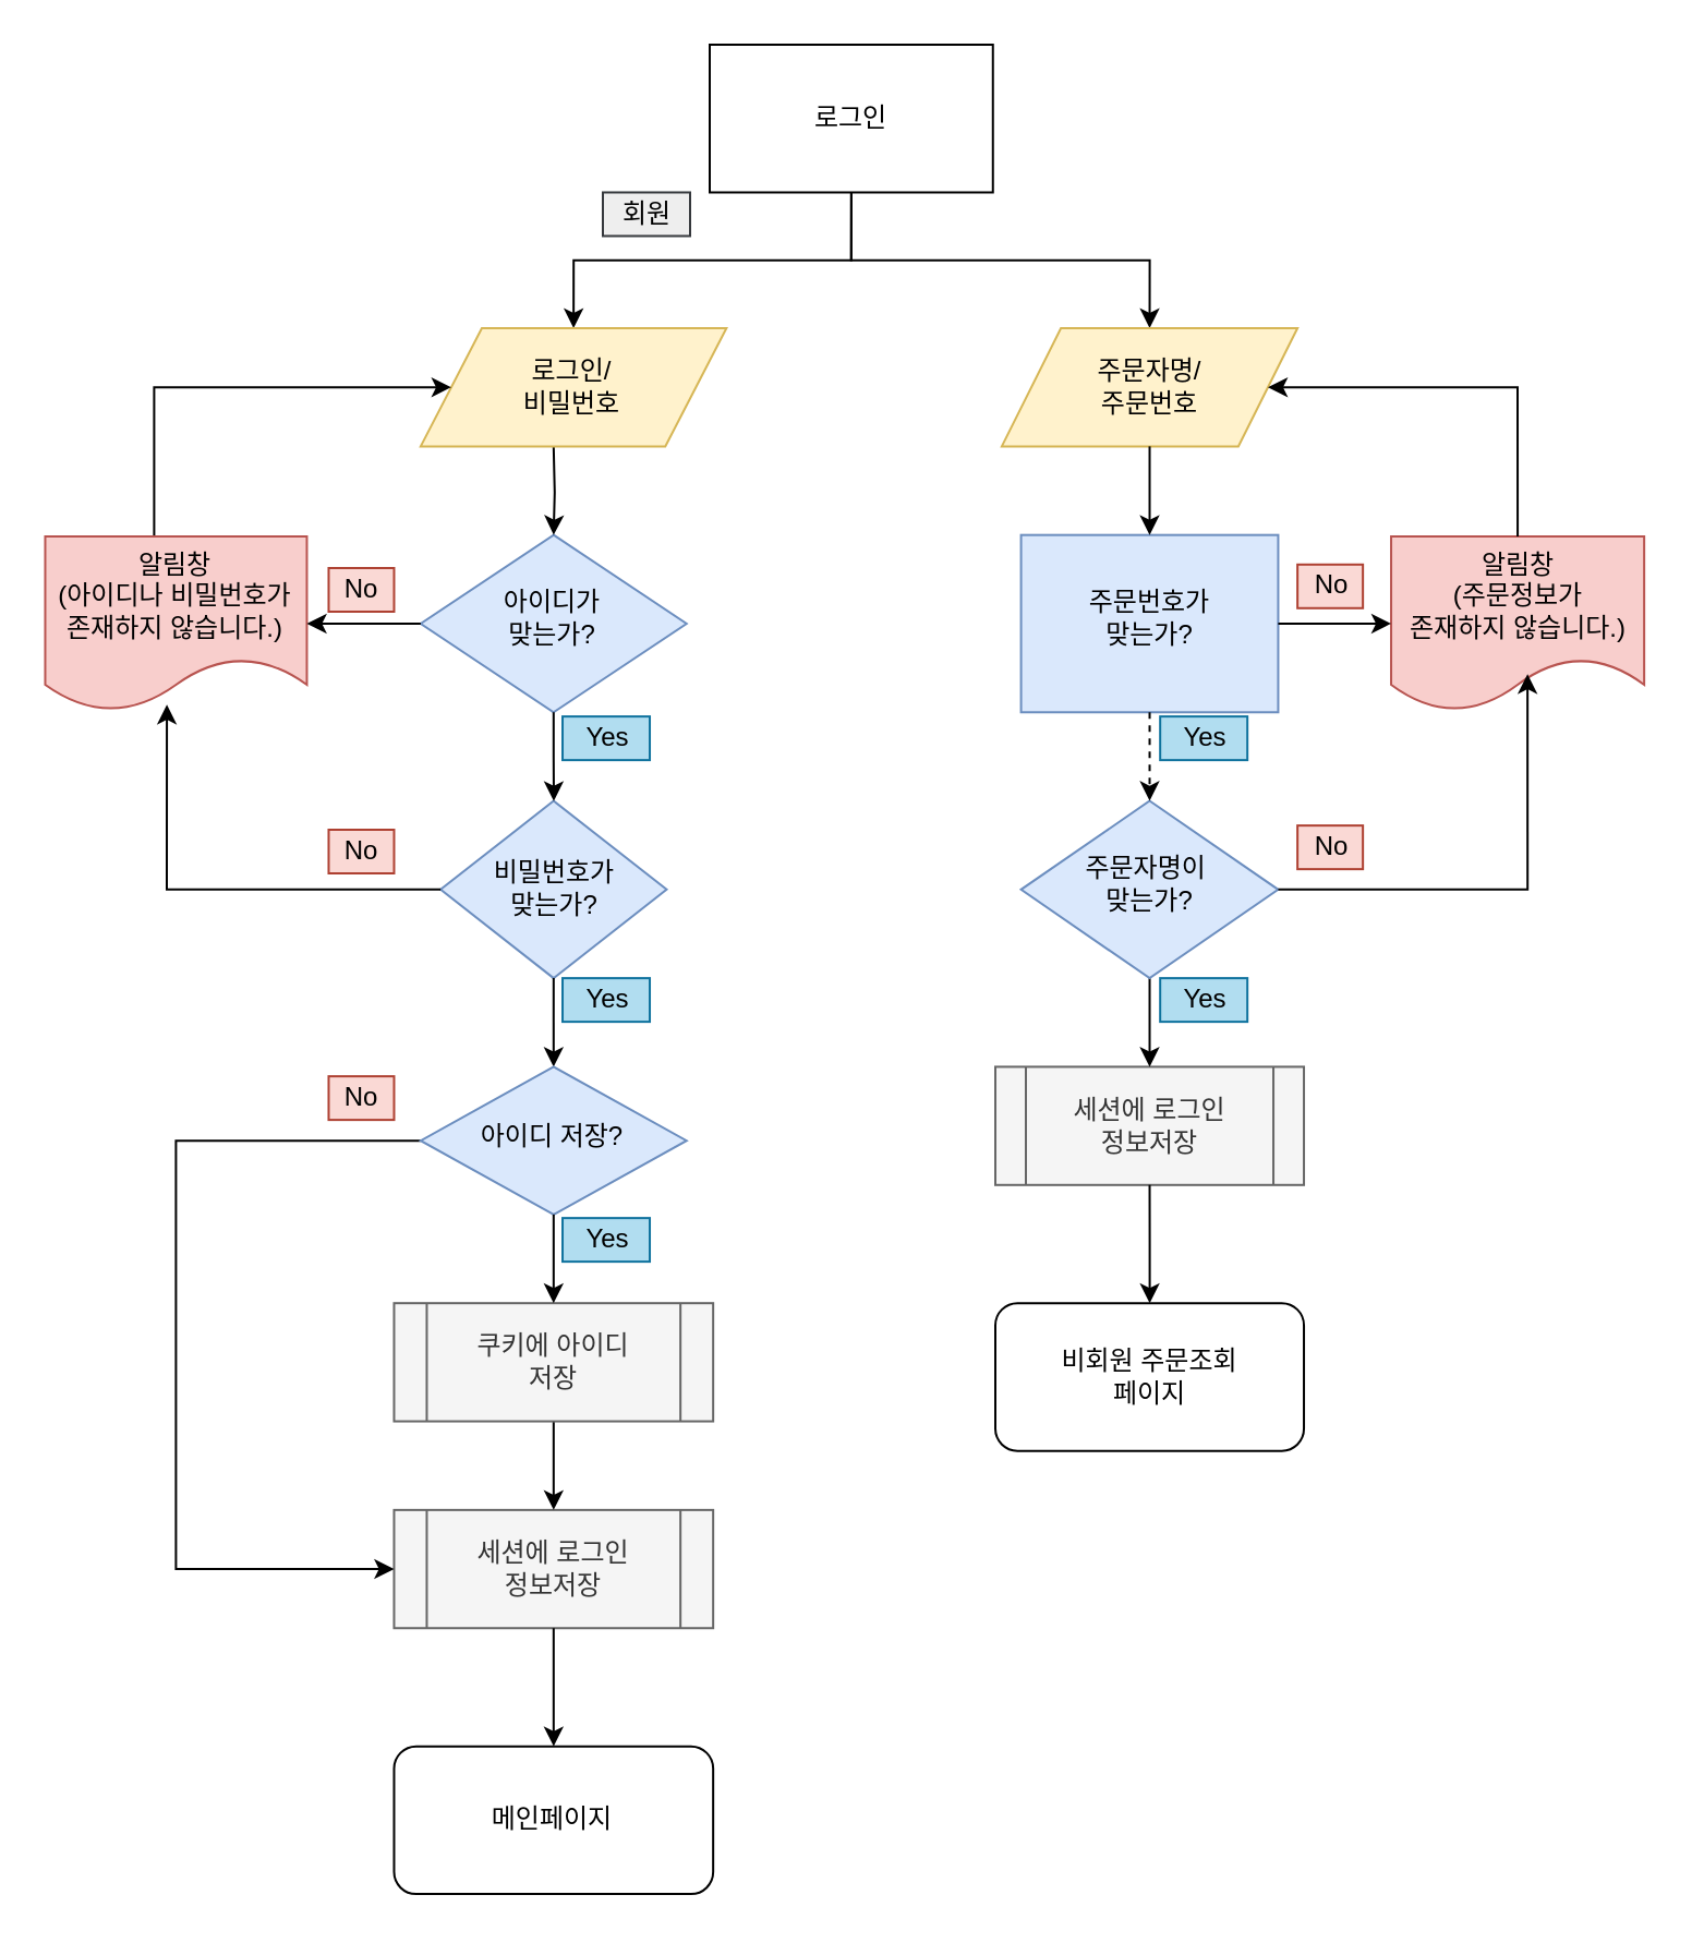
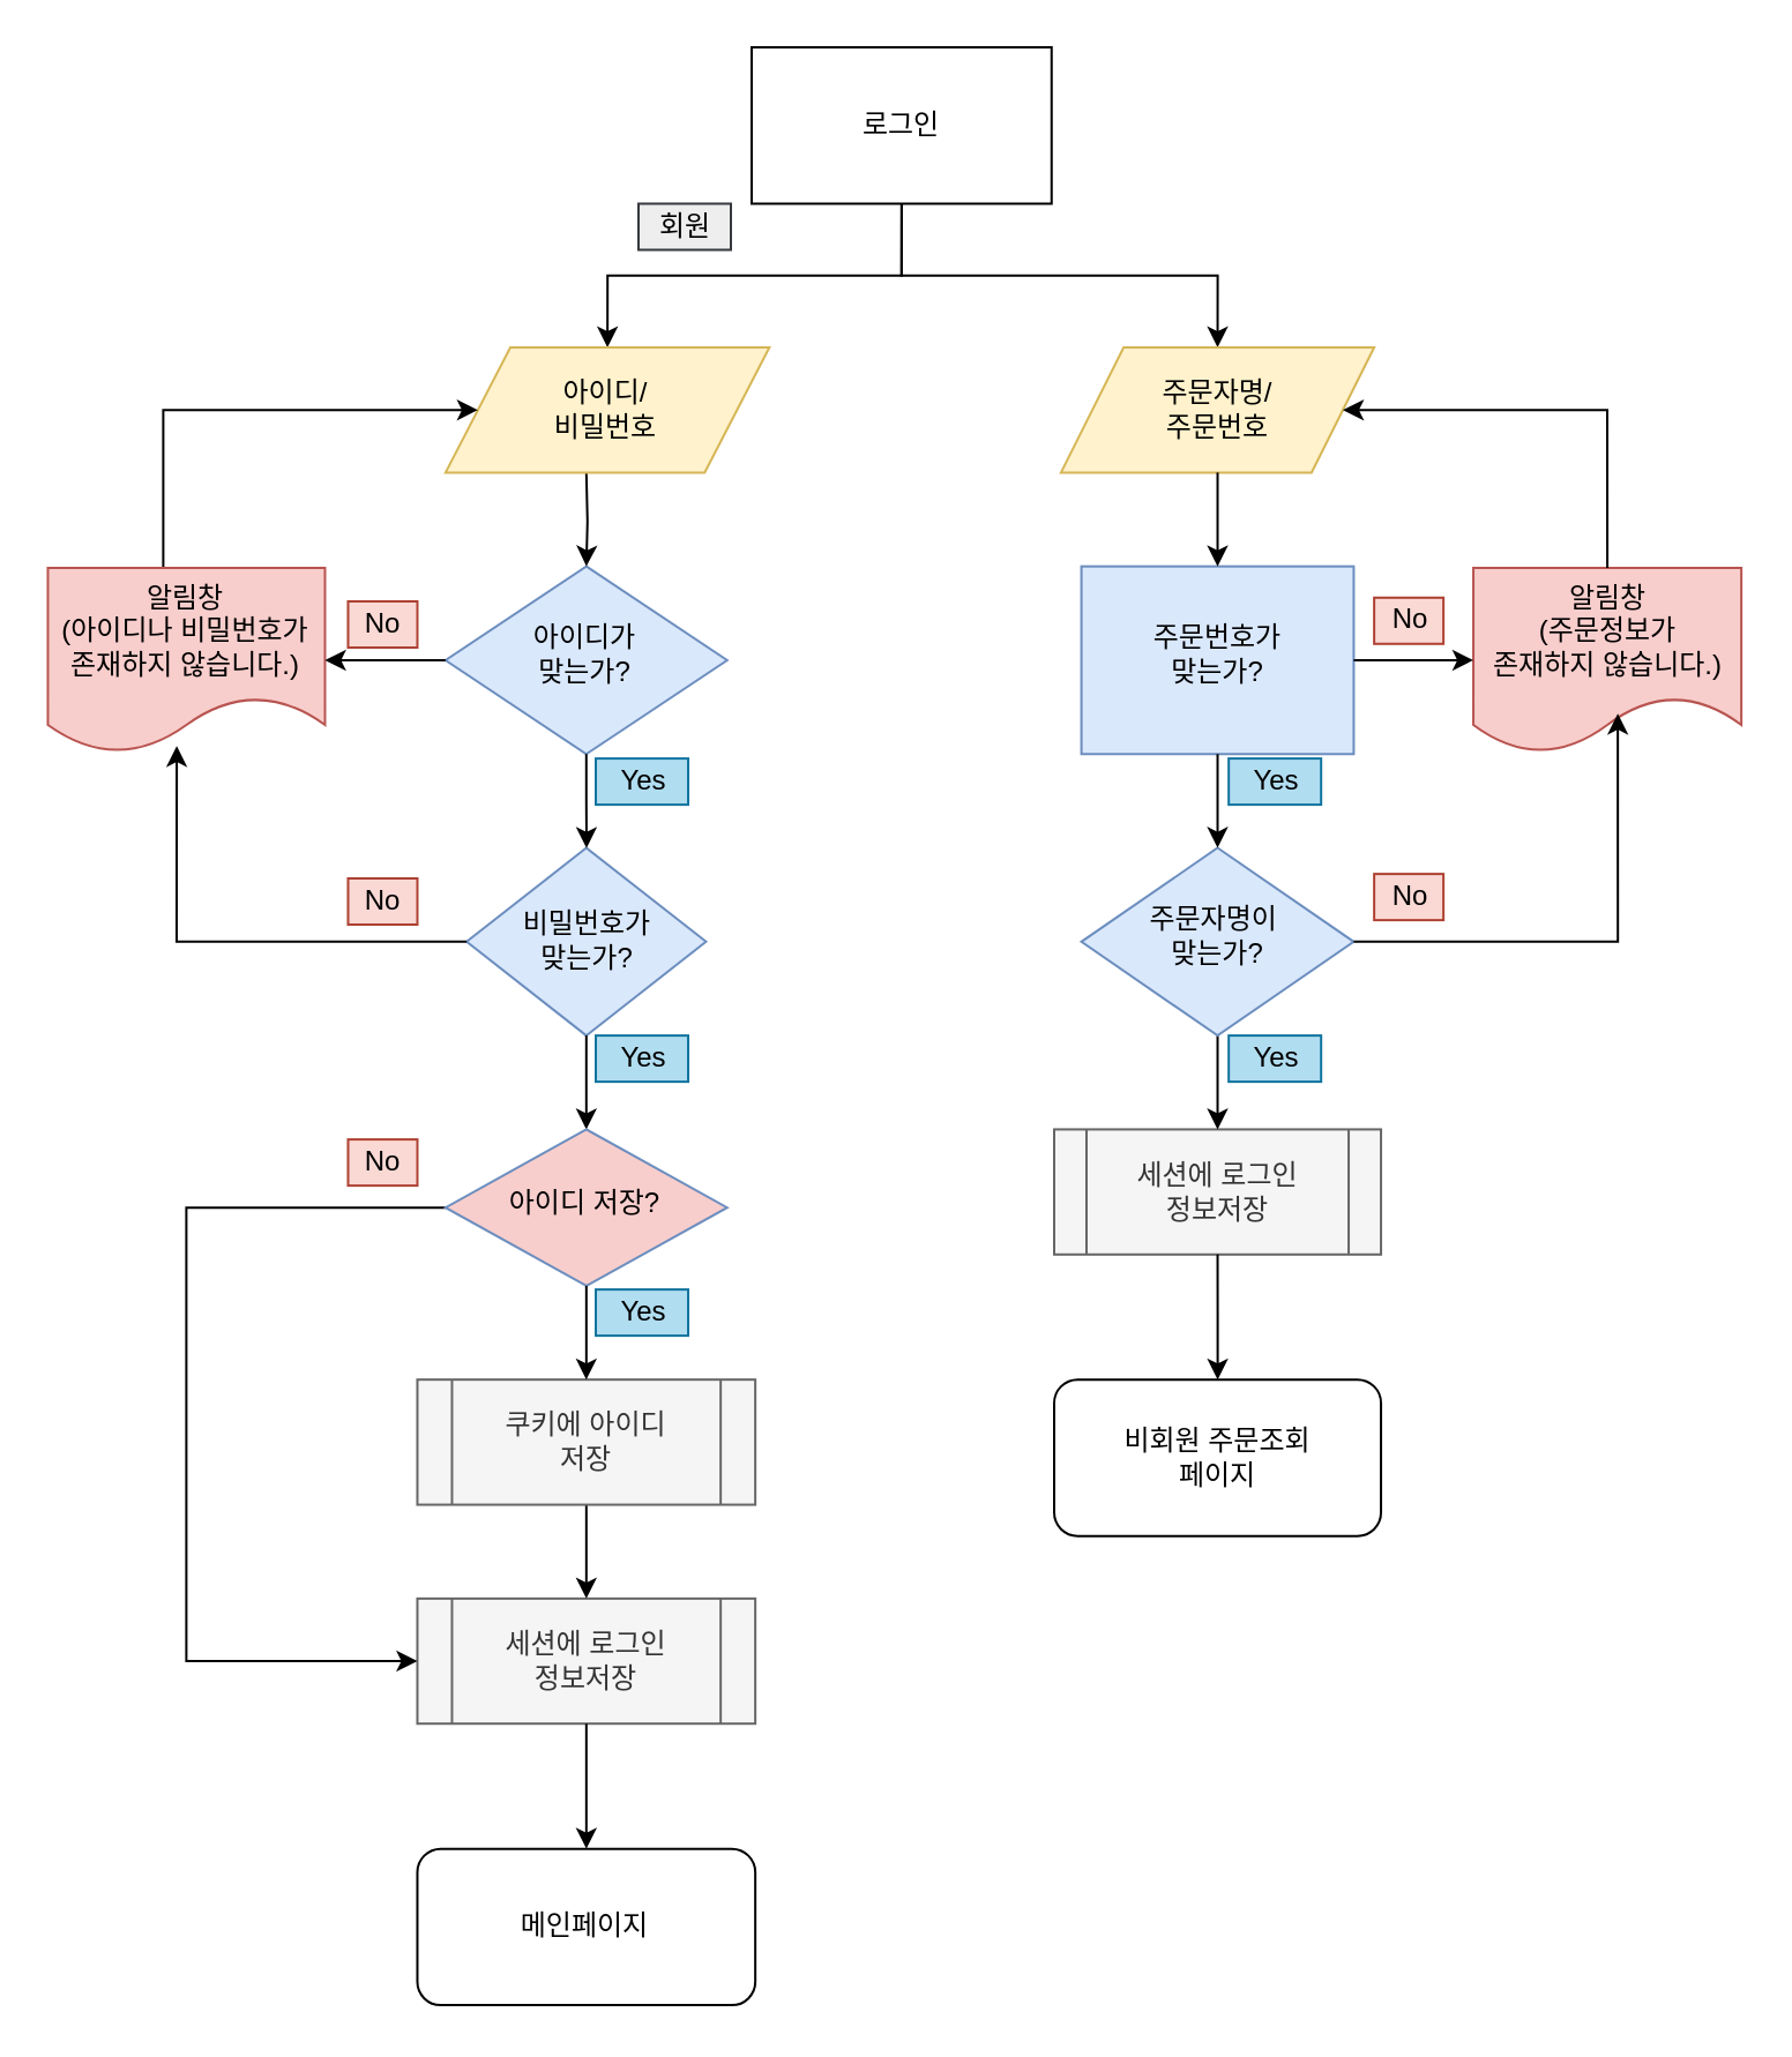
  <mxCell id="0" />
  <mxCell id="1" parent="0" />
  <mxCell id="2" style="edgeStyle=orthogonalEdgeStyle;rounded=0;orthogonalLoop=1;jettySize=auto;html=1;exitX=0.5;exitY=1;exitDx=0;exitDy=0;entryX=0.5;entryY=0;entryDx=0;entryDy=0;" parent="1" source="4" target="12" edge="1"><mxGeometry relative="1" as="geometry" /></mxCell>
  <mxCell id="3" style="edgeStyle=orthogonalEdgeStyle;rounded=0;orthogonalLoop=1;jettySize=auto;html=1;exitX=0.5;exitY=1;exitDx=0;exitDy=0;entryX=0.5;entryY=0;entryDx=0;entryDy=0;" parent="1" source="4" target="37" edge="1"><mxGeometry relative="1" as="geometry" /></mxCell>
  <mxCell id="4" value="로그인" style="rounded=0;whiteSpace=wrap;html=1;" parent="1" vertex="1"><mxGeometry x="325.003" y="20" width="129.878" height="67.742" as="geometry" /></mxCell>
  <mxCell id="5" value="회원" style="text;html=1;resizable=0;autosize=1;align=center;verticalAlign=middle;points=[];fillColor=#eeeeee;strokeColor=#36393d;rounded=0;" parent="1" vertex="1"><mxGeometry x="275.999" y="87.742" width="40" height="20" as="geometry" /></mxCell>
  <mxCell id="6" value="" style="group" parent="1" vertex="1" connectable="0"><mxGeometry x="20.24" y="149.995" width="312.441" height="718.065" as="geometry" /></mxCell>
  <mxCell id="7" value="Yes" style="text;html=1;resizable=0;autosize=1;align=center;verticalAlign=middle;points=[];fillColor=#b1ddf0;strokeColor=#10739e;rounded=0;" parent="6" vertex="1"><mxGeometry x="197.275" y="548.065" width="40" height="20" as="geometry" /></mxCell>
  <mxCell id="8" value="아이디가 &lt;br&gt;맞는가?" style="rhombus;whiteSpace=wrap;html=1;shadow=0;fontFamily=Helvetica;fontSize=12;align=center;strokeWidth=1;spacing=6;spacingTop=-4;fillColor=#dae8fc;strokeColor=#6c8ebf;" parent="6" vertex="1"><mxGeometry x="172.197" y="94.839" width="121.951" height="81.29" as="geometry" /></mxCell>
  <mxCell id="9" style="edgeStyle=orthogonalEdgeStyle;rounded=0;orthogonalLoop=1;jettySize=auto;html=1;exitX=0.5;exitY=1;exitDx=0;exitDy=0;entryX=0.5;entryY=0;entryDx=0;entryDy=0;" parent="6" target="8" edge="1"><mxGeometry relative="1" as="geometry"><mxPoint x="233.172" y="54.194" as="sourcePoint" /></mxGeometry></mxCell>
  <mxCell id="10" value="비밀번호가&lt;br&gt;맞는가?" style="rhombus;whiteSpace=wrap;html=1;fillColor=#dae8fc;strokeColor=#6c8ebf;" parent="6" vertex="1"><mxGeometry x="181.343" y="216.774" width="103.659" height="81.29" as="geometry" /></mxCell>
  <mxCell id="11" value="" style="edgeStyle=orthogonalEdgeStyle;rounded=0;orthogonalLoop=1;jettySize=auto;html=1;" parent="6" source="8" target="10" edge="1"><mxGeometry relative="1" as="geometry" /></mxCell>
- <mxCell id="12" value="로그인/&lt;br&gt;비밀번호" style="shape=parallelogram;perimeter=parallelogramPerimeter;whiteSpace=wrap;html=1;fillColor=#fff2cc;strokeColor=#d6b656;" parent="6" vertex="1"><mxGeometry x="172.197" width="140.244" height="54.194" as="geometry" /></mxCell>
+ <mxCell id="12" value="아이디/&lt;br&gt;비밀번호" style="shape=parallelogram;perimeter=parallelogramPerimeter;whiteSpace=wrap;html=1;fillColor=#fff2cc;strokeColor=#d6b656;" parent="6" vertex="1"><mxGeometry x="172.197" width="140.244" height="54.194" as="geometry" /></mxCell>
  <mxCell id="13" value="세션에 로그인&lt;br&gt;정보저장" style="shape=process;whiteSpace=wrap;html=1;backgroundOutline=1;fillColor=#f5f5f5;strokeColor=#666666;fontColor=#333333;" parent="6" vertex="1"><mxGeometry x="160.002" y="541.935" width="146.341" height="54.194" as="geometry" /></mxCell>
  <mxCell id="14" style="edgeStyle=orthogonalEdgeStyle;rounded=0;orthogonalLoop=1;jettySize=auto;html=1;exitX=0.5;exitY=1;exitDx=0;exitDy=0;" parent="6" source="10" edge="1"><mxGeometry relative="1" as="geometry"><mxPoint x="233.172" y="338.71" as="targetPoint" /></mxGeometry></mxCell>
  <mxCell id="15" value="메인페이지" style="rounded=1;whiteSpace=wrap;html=1;" parent="6" vertex="1"><mxGeometry x="160.002" y="650.323" width="146.341" height="67.742" as="geometry" /></mxCell>
  <mxCell id="16" style="edgeStyle=orthogonalEdgeStyle;rounded=0;orthogonalLoop=1;jettySize=auto;html=1;exitX=0.5;exitY=1;exitDx=0;exitDy=0;entryX=0.5;entryY=0;entryDx=0;entryDy=0;" parent="6" source="13" target="15" edge="1"><mxGeometry relative="1" as="geometry" /></mxCell>
  <mxCell id="17" style="edgeStyle=orthogonalEdgeStyle;rounded=0;orthogonalLoop=1;jettySize=auto;html=1;exitX=0;exitY=0.5;exitDx=0;exitDy=0;entryX=0;entryY=0.5;entryDx=0;entryDy=0;" parent="6" source="18" target="13" edge="1"><mxGeometry relative="1" as="geometry"><Array as="points"><mxPoint x="60" y="373.005" /><mxPoint x="60" y="569.005" /></Array></mxGeometry></mxCell>
- <mxCell id="18" value="아이디 저장?" style="rhombus;whiteSpace=wrap;html=1;shadow=0;fontFamily=Helvetica;fontSize=12;align=center;strokeWidth=1;spacing=6;spacingTop=-4;fillColor=#dae8fc;strokeColor=#6c8ebf;" parent="6" vertex="1"><mxGeometry x="172.197" y="338.71" width="121.951" height="67.742" as="geometry" /></mxCell>
+ <mxCell id="18" value="아이디 저장?" style="rhombus;whiteSpace=wrap;html=1;shadow=0;fontFamily=Helvetica;fontSize=12;align=center;strokeWidth=1;spacing=6;spacingTop=-4;fillColor=#f8cecc;strokeColor=#6c8ebf;" parent="6" vertex="1"><mxGeometry x="172.197" y="338.71" width="121.951" height="67.742" as="geometry" /></mxCell>
  <mxCell id="19" style="edgeStyle=orthogonalEdgeStyle;rounded=0;orthogonalLoop=1;jettySize=auto;html=1;exitX=0.5;exitY=1;exitDx=0;exitDy=0;entryX=0.5;entryY=0;entryDx=0;entryDy=0;" parent="6" source="20" target="13" edge="1"><mxGeometry relative="1" as="geometry" /></mxCell>
  <mxCell id="20" value="쿠키에 아이디 &lt;br&gt;저장" style="shape=process;whiteSpace=wrap;html=1;backgroundOutline=1;fillColor=#f5f5f5;strokeColor=#666666;fontColor=#333333;" parent="6" vertex="1"><mxGeometry x="160.002" y="447.097" width="146.341" height="54.194" as="geometry" /></mxCell>
  <mxCell id="21" style="edgeStyle=orthogonalEdgeStyle;rounded=0;orthogonalLoop=1;jettySize=auto;html=1;exitX=0.5;exitY=1;exitDx=0;exitDy=0;entryX=0.5;entryY=0;entryDx=0;entryDy=0;" parent="6" source="18" target="20" edge="1"><mxGeometry relative="1" as="geometry" /></mxCell>
  <mxCell id="22" style="edgeStyle=orthogonalEdgeStyle;rounded=0;orthogonalLoop=1;jettySize=auto;html=1;exitX=0.5;exitY=0;exitDx=0;exitDy=0;entryX=0;entryY=0.5;entryDx=0;entryDy=0;" parent="6" source="23" target="12" edge="1"><mxGeometry relative="1" as="geometry"><Array as="points"><mxPoint x="50" y="27.005" /></Array></mxGeometry></mxCell>
  <mxCell id="23" value="&lt;span&gt;알림창&lt;br&gt;(아이디나 비밀번호가 존재하지 않습니다.)&lt;/span&gt;" style="shape=document;whiteSpace=wrap;html=1;boundedLbl=1;rounded=1;glass=0;comic=0;fillColor=#f8cecc;strokeColor=#b85450;" parent="6" vertex="1"><mxGeometry y="95.485" width="120" height="80" as="geometry" /></mxCell>
  <mxCell id="24" style="edgeStyle=orthogonalEdgeStyle;rounded=0;orthogonalLoop=1;jettySize=auto;html=1;exitX=0;exitY=0.5;exitDx=0;exitDy=0;entryX=1;entryY=0.5;entryDx=0;entryDy=0;" parent="6" source="8" target="23" edge="1"><mxGeometry relative="1" as="geometry" /></mxCell>
  <mxCell id="25" value="No" style="text;html=1;resizable=0;autosize=1;align=center;verticalAlign=middle;points=[];fillColor=#fad9d5;strokeColor=#ae4132;rounded=0;" parent="6" vertex="1"><mxGeometry x="130.002" y="110.007" width="30" height="20" as="geometry" /></mxCell>
  <mxCell id="26" value="No" style="text;html=1;resizable=0;autosize=1;align=center;verticalAlign=middle;points=[];fillColor=#fad9d5;strokeColor=#ae4132;rounded=0;" parent="6" vertex="1"><mxGeometry x="130.002" y="230.007" width="30" height="20" as="geometry" /></mxCell>
  <mxCell id="27" value="Yes" style="text;html=1;resizable=0;autosize=1;align=center;verticalAlign=middle;points=[];fillColor=#b1ddf0;strokeColor=#10739e;rounded=0;" parent="6" vertex="1"><mxGeometry x="237.275" y="178.065" width="40" height="20" as="geometry" /></mxCell>
  <mxCell id="28" value="Yes" style="text;html=1;resizable=0;autosize=1;align=center;verticalAlign=middle;points=[];fillColor=#b1ddf0;strokeColor=#10739e;rounded=0;" parent="6" vertex="1"><mxGeometry x="237.275" y="298.065" width="40" height="20" as="geometry" /></mxCell>
  <mxCell id="29" value="No" style="text;html=1;resizable=0;autosize=1;align=center;verticalAlign=middle;points=[];fillColor=#fad9d5;strokeColor=#ae4132;rounded=0;" parent="6" vertex="1"><mxGeometry x="130.002" y="343.067" width="30" height="20" as="geometry" /></mxCell>
  <mxCell id="30" value="Yes" style="text;html=1;resizable=0;autosize=1;align=center;verticalAlign=middle;points=[];fillColor=#b1ddf0;strokeColor=#10739e;rounded=0;" parent="6" vertex="1"><mxGeometry x="237.275" y="408.065" width="40" height="20" as="geometry" /></mxCell>
  <mxCell id="31" style="edgeStyle=orthogonalEdgeStyle;rounded=0;orthogonalLoop=1;jettySize=auto;html=1;exitX=0;exitY=0.5;exitDx=0;exitDy=0;entryX=0.465;entryY=0.964;entryDx=0;entryDy=0;entryPerimeter=0;" parent="6" source="10" target="23" edge="1"><mxGeometry relative="1" as="geometry" /></mxCell>
  <mxCell id="32" value="" style="group" parent="1" vertex="1" connectable="0"><mxGeometry x="455.998" y="150" width="297.567" height="514.84" as="geometry" /></mxCell>
  <mxCell id="33" value="세션에 로그인&lt;br&gt;정보저장" style="shape=process;whiteSpace=wrap;html=1;backgroundOutline=1;fillColor=#f5f5f5;strokeColor=#666666;fontColor=#333333;" parent="32" vertex="1"><mxGeometry y="338.711" width="141.521" height="54.194" as="geometry" /></mxCell>
  <mxCell id="34" value="비회원 주문조회&lt;br&gt;페이지" style="rounded=1;whiteSpace=wrap;html=1;" parent="32" vertex="1"><mxGeometry y="447.098" width="141.521" height="67.742" as="geometry" /></mxCell>
  <mxCell id="35" style="edgeStyle=orthogonalEdgeStyle;rounded=0;orthogonalLoop=1;jettySize=auto;html=1;exitX=0.5;exitY=1;exitDx=0;exitDy=0;" parent="32" source="33" target="34" edge="1"><mxGeometry relative="1" as="geometry" /></mxCell>
  <mxCell id="36" style="edgeStyle=orthogonalEdgeStyle;rounded=0;orthogonalLoop=1;jettySize=auto;html=1;exitX=0.5;exitY=1;exitDx=0;exitDy=0;entryX=0.5;entryY=0;entryDx=0;entryDy=0;" parent="32" source="40" target="33" edge="1"><mxGeometry relative="1" as="geometry" /></mxCell>
  <mxCell id="37" value="주문자명/&lt;br&gt;주문번호" style="shape=parallelogram;perimeter=parallelogramPerimeter;whiteSpace=wrap;html=1;fillColor=#fff2cc;strokeColor=#d6b656;" parent="32" vertex="1"><mxGeometry x="2.948" width="135.624" height="54.194" as="geometry" /></mxCell>
  <mxCell id="38" value="주문번호가 &lt;br&gt;맞는가?" style="whiteSpace=wrap;html=1;shadow=0;fontFamily=Helvetica;fontSize=12;align=center;strokeWidth=1;spacing=6;spacingTop=-4;fillColor=#dae8fc;strokeColor=#6c8ebf;rounded=0;" parent="32" vertex="1"><mxGeometry x="11.793" y="94.839" width="117.934" height="81.291" as="geometry" /></mxCell>
  <mxCell id="39" style="edgeStyle=orthogonalEdgeStyle;rounded=0;orthogonalLoop=1;jettySize=auto;html=1;exitX=0.5;exitY=1;exitDx=0;exitDy=0;entryX=0.5;entryY=0;entryDx=0;entryDy=0;" parent="32" source="37" target="38" edge="1"><mxGeometry relative="1" as="geometry" /></mxCell>
  <mxCell id="40" value="주문자명이&amp;nbsp;&lt;br&gt;맞는가?" style="rhombus;whiteSpace=wrap;html=1;shadow=0;fontFamily=Helvetica;fontSize=12;align=center;strokeWidth=1;spacing=6;spacingTop=-4;fillColor=#dae8fc;strokeColor=#6c8ebf;" parent="32" vertex="1"><mxGeometry x="11.793" y="216.775" width="117.934" height="81.291" as="geometry" /></mxCell>
- <mxCell id="41" style="edgeStyle=orthogonalEdgeStyle;rounded=0;orthogonalLoop=1;jettySize=auto;html=1;exitX=0.5;exitY=1;exitDx=0;exitDy=0;entryX=0.5;entryY=0;entryDx=0;entryDy=0;dashed=1;" parent="32" source="38" target="40" edge="1"><mxGeometry relative="1" as="geometry" /></mxCell>
+ <mxCell id="41" style="edgeStyle=orthogonalEdgeStyle;rounded=0;orthogonalLoop=1;jettySize=auto;html=1;exitX=0.5;exitY=1;exitDx=0;exitDy=0;entryX=0.5;entryY=0;entryDx=0;entryDy=0;" parent="32" source="38" target="40" edge="1"><mxGeometry relative="1" as="geometry" /></mxCell>
  <mxCell id="42" value="No" style="text;html=1;resizable=0;autosize=1;align=center;verticalAlign=middle;points=[];fillColor=#fad9d5;strokeColor=#ae4132;rounded=0;" parent="32" vertex="1"><mxGeometry x="138.57" y="108.387" width="30" height="20" as="geometry" /></mxCell>
  <mxCell id="43" value="Yes" style="text;html=1;resizable=0;autosize=1;align=center;verticalAlign=middle;points=[];fillColor=#b1ddf0;strokeColor=#10739e;rounded=0;" parent="32" vertex="1"><mxGeometry x="75.592" y="178.065" width="40" height="20" as="geometry" /></mxCell>
  <mxCell id="44" value="No" style="text;html=1;resizable=0;autosize=1;align=center;verticalAlign=middle;points=[];fillColor=#fad9d5;strokeColor=#ae4132;rounded=0;" parent="32" vertex="1"><mxGeometry x="138.57" y="228.068" width="30" height="20" as="geometry" /></mxCell>
  <mxCell id="45" value="Yes" style="text;html=1;resizable=0;autosize=1;align=center;verticalAlign=middle;points=[];fillColor=#b1ddf0;strokeColor=#10739e;rounded=0;" parent="32" vertex="1"><mxGeometry x="75.592" y="298.065" width="40" height="20" as="geometry" /></mxCell>
  <mxCell id="46" value="" style="group" parent="32" vertex="1" connectable="0"><mxGeometry x="181.521" y="95.485" width="116.047" height="80.0" as="geometry" /></mxCell>
  <mxCell id="47" value="&lt;span&gt;알림창&lt;br&gt;(주문정보가 &lt;br&gt;존재하지 않습니다.)&lt;/span&gt;" style="shape=document;whiteSpace=wrap;html=1;boundedLbl=1;rounded=1;glass=0;comic=0;fillColor=#f8cecc;strokeColor=#b85450;" parent="46" vertex="1"><mxGeometry width="116.047" height="80.0" as="geometry" /></mxCell>
  <mxCell id="48" style="edgeStyle=orthogonalEdgeStyle;rounded=0;orthogonalLoop=1;jettySize=auto;html=1;exitX=1;exitY=0.5;exitDx=0;exitDy=0;entryX=0;entryY=0.5;entryDx=0;entryDy=0;" parent="32" source="38" target="47" edge="1"><mxGeometry relative="1" as="geometry" /></mxCell>
  <mxCell id="49" style="edgeStyle=orthogonalEdgeStyle;rounded=0;orthogonalLoop=1;jettySize=auto;html=1;exitX=1;exitY=0.5;exitDx=0;exitDy=0;entryX=0.539;entryY=0.789;entryDx=0;entryDy=0;entryPerimeter=0;" parent="32" source="40" target="47" edge="1"><mxGeometry relative="1" as="geometry" /></mxCell>
  <mxCell id="50" style="edgeStyle=orthogonalEdgeStyle;rounded=0;orthogonalLoop=1;jettySize=auto;html=1;exitX=0.5;exitY=0;exitDx=0;exitDy=0;entryX=1;entryY=0.5;entryDx=0;entryDy=0;" parent="32" source="47" target="37" edge="1"><mxGeometry relative="1" as="geometry"><Array as="points"><mxPoint x="240" y="27" /></Array></mxGeometry></mxCell>
